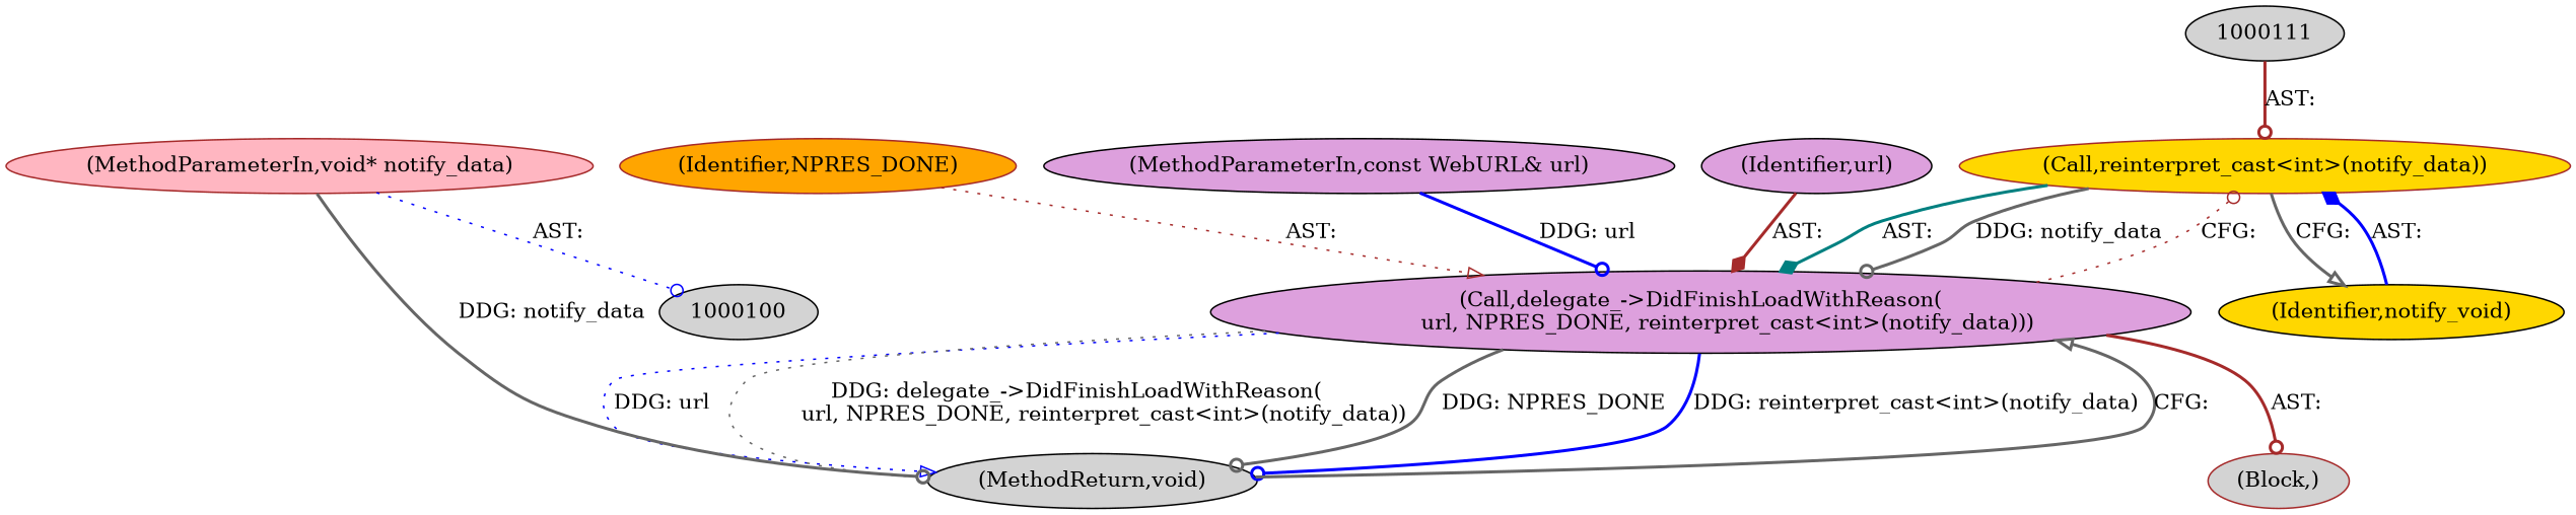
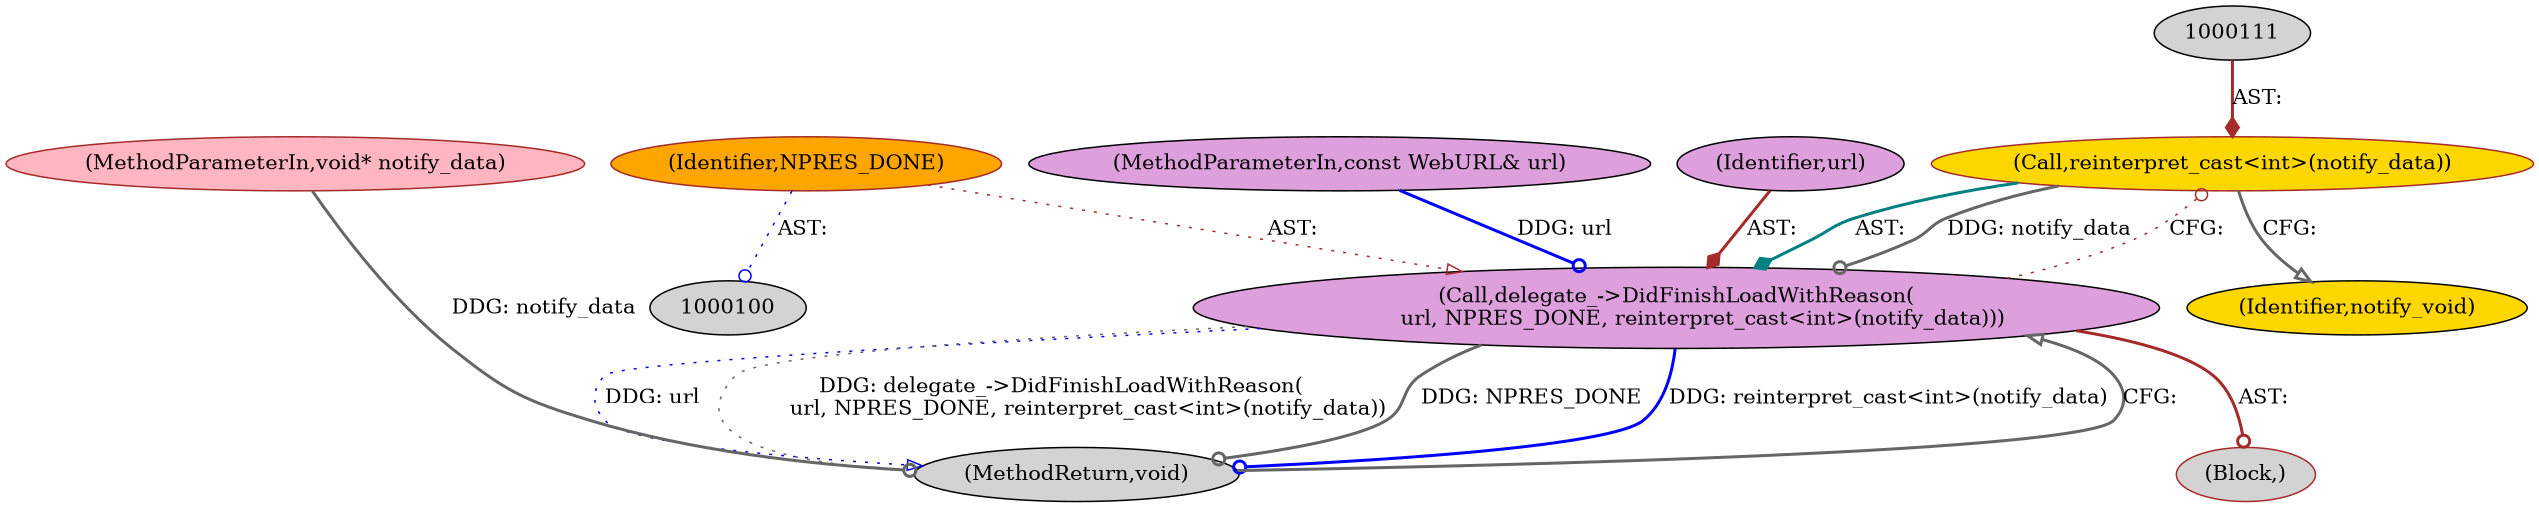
  digraph {
    node [color=black fillcolor=lightgrey style=filled]
    edge [arrowhead=odot color=gray40 style=bold]
    n1 [color=brown fillcolor=gold label="(Call,reinterpret_cast<int>(notify_data))"]
    n2 [fillcolor=plum label="(Call,delegate_->DidFinishLoadWithReason(\n        url, NPRES_DONE, reinterpret_cast<int>(notify_data)))"]
    n3 [fillcolor=gold label="(Identifier,notify_void)"]
    n4 [label="(MethodReturn,void)"]
    n5 [color=brown label="(Block,)"]
    n6 [color=brown fillcolor=lightpink label="(MethodParameterIn,void* notify_data)"]
    1000100
    n8 [color=brown fillcolor=orange label="(Identifier,NPRES_DONE)"]
    n9 [fillcolor=plum label="(MethodParameterIn,const WebURL& url)"]
    n10 [fillcolor=plum label="(Identifier,url)"]
    1000111
    n1 -> n2 [arrowhead=diamond color=teal label="AST: "]
    n1 -> n2 [label="DDG: notify_data"]
    n1 -> n3 [arrowhead=onormal label="CFG: "]
    n2 -> n1 [color=brown label="CFG: " style=dotted]
    n2 -> n4 [arrowhead=onormal color=blue label="DDG: url" style=dotted]
    n2 -> n4 [label="DDG: delegate_->DidFinishLoadWithReason(\n        url, NPRES_DONE, reinterpret_cast<int>(notify_data))" style=dotted]
    n2 -> n4 [label="DDG: NPRES_DONE"]
    n2 -> n4 [color=blue label="DDG: reinterpret_cast<int>(notify_data)"]
    n2 -> n5 [color=brown label="AST: "]
-   n3 -> n1 [arrowhead=diamond color=blue label="AST: "]
    n4 -> n2 [arrowhead=onormal label="CFG: "]
    n6 -> n4 [label="DDG: notify_data"]
-   n6 -> 1000100 [color=blue label="AST: " style=dotted]
+   n8 -> 1000100 [color=blue label="AST: " style=dotted]
    n8 -> n2 [arrowhead=onormal color=brown label="AST: " style=dotted]
    n9 -> n2 [color=blue label="DDG: url"]
    n10 -> n2 [arrowhead=diamond color=brown label="AST: "]
-   1000111 -> n1 [color=brown label="AST: "]
+   1000111 -> n1 [arrowhead=diamond color=brown label="AST: "]
  }
